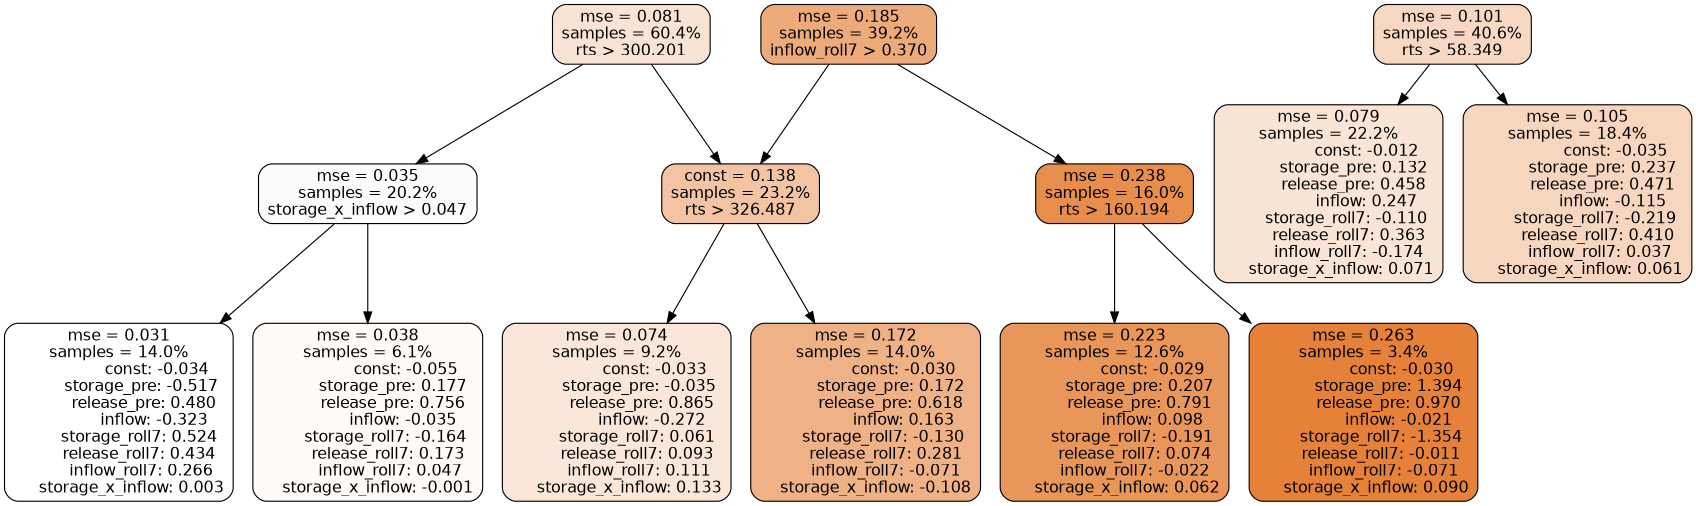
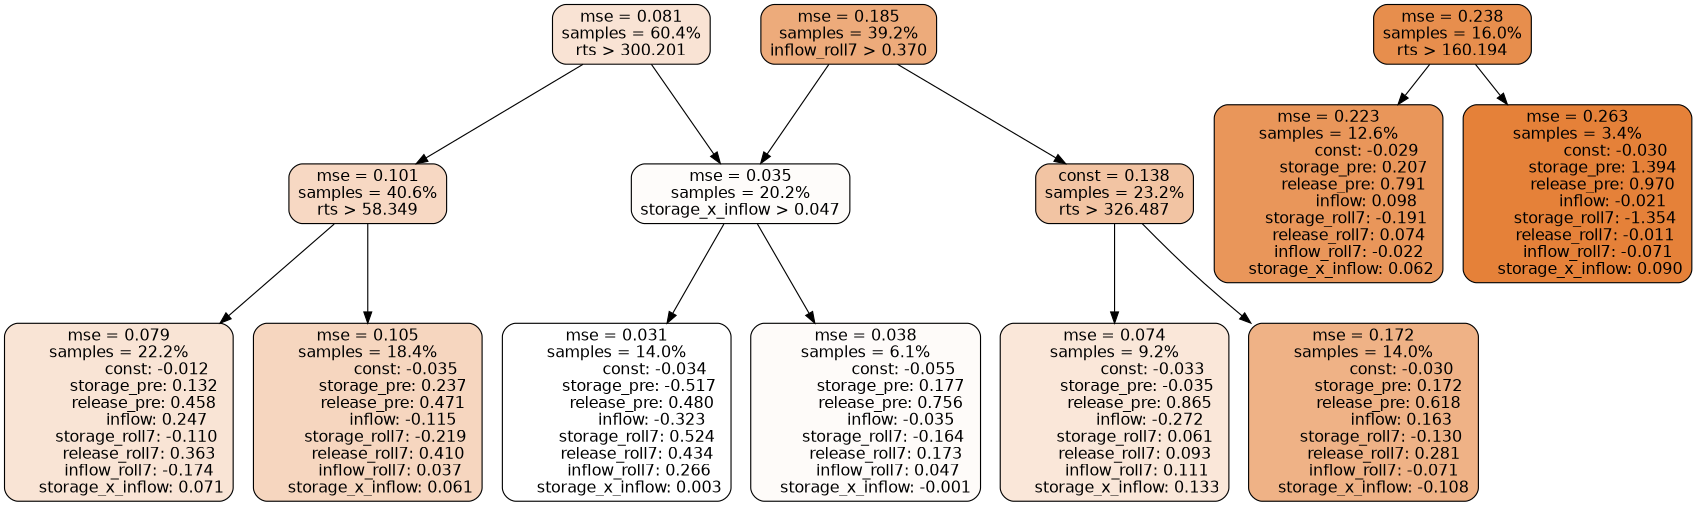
  digraph {
    node [color=black fontname=helvetica shape=rectangle style="filled, rounded"]
    edge [fontname=helvetica]
    n1 [fillcolor="#f9e3d4" label="mse = 0.081\nsamples = 60.4%\nrts > 300.201"]
    n2 [fillcolor="#fefcfa" label="mse = 0.035\nsamples = 20.2%\nstorage_x_inflow > 0.047"]
    n3 [fillcolor="#f7d8c3" label="mse = 0.101\nsamples = 40.6%\nrts > 58.349"]
    n4 [fillcolor="#edab7b" label="mse = 0.185\nsamples = 39.2%\ninflow_roll7 > 0.370"]
    n5 [fillcolor="#f2c4a3" label="const = 0.138\nsamples = 23.2%\nrts > 326.487"]
    n6 [fillcolor="#e78e4d" label="mse = 0.238\nsamples = 16.0%\nrts > 160.194"]
    n7 [fillcolor="#ffffff" label="mse = 0.031\nsamples = 14.0%\n               const: -0.034\n         storage_pre: -0.517\n          release_pre: 0.480\n              inflow: -0.323\n        storage_roll7: 0.524\n        release_roll7: 0.434\n         inflow_roll7: 0.266\n     storage_x_inflow: 0.003"]
    n8 [fillcolor="#fefbf9" label="mse = 0.038\nsamples = 6.1%\n               const: -0.055\n          storage_pre: 0.177\n          release_pre: 0.756\n              inflow: -0.035\n       storage_roll7: -0.164\n        release_roll7: 0.173\n         inflow_roll7: 0.047\n    storage_x_inflow: -0.001"]
    n9 [fillcolor="#f9e4d5" label="mse = 0.079\nsamples = 22.2%\n               const: -0.012\n          storage_pre: 0.132\n          release_pre: 0.458\n               inflow: 0.247\n       storage_roll7: -0.110\n        release_roll7: 0.363\n        inflow_roll7: -0.174\n     storage_x_inflow: 0.071"]
    n10 [fillcolor="#f6d6bf" label="mse = 0.105\nsamples = 18.4%\n               const: -0.035\n          storage_pre: 0.237\n          release_pre: 0.471\n              inflow: -0.115\n       storage_roll7: -0.219\n        release_roll7: 0.410\n         inflow_roll7: 0.037\n     storage_x_inflow: 0.061"]
    n11 [fillcolor="#fae7d9" label="mse = 0.074\nsamples = 9.2%\n               const: -0.033\n         storage_pre: -0.035\n          release_pre: 0.865\n              inflow: -0.272\n        storage_roll7: 0.061\n        release_roll7: 0.093\n         inflow_roll7: 0.111\n     storage_x_inflow: 0.133"]
    n12 [fillcolor="#efb286" label="mse = 0.172\nsamples = 14.0%\n               const: -0.030\n          storage_pre: 0.172\n          release_pre: 0.618\n               inflow: 0.163\n       storage_roll7: -0.130\n        release_roll7: 0.281\n        inflow_roll7: -0.071\n    storage_x_inflow: -0.108"]
    n13 [fillcolor="#e9965a" label="mse = 0.223\nsamples = 12.6%\n               const: -0.029\n          storage_pre: 0.207\n          release_pre: 0.791\n               inflow: 0.098\n       storage_roll7: -0.191\n        release_roll7: 0.074\n        inflow_roll7: -0.022\n     storage_x_inflow: 0.062"]
    n14 [fillcolor="#e58139" label="mse = 0.263\nsamples = 3.4%\n               const: -0.030\n          storage_pre: 1.394\n          release_pre: 0.970\n              inflow: -0.021\n       storage_roll7: -1.354\n       release_roll7: -0.011\n        inflow_roll7: -0.071\n     storage_x_inflow: 0.090"]
    n1 -> n2
-   n1 -> n5
+   n1 -> n3
    n2 -> n7
    n2 -> n8
    n3 -> n9
    n3 -> n10
    n4 -> n5
-   n4 -> n6
+   n4 -> n2
    n5 -> n11
    n5 -> n12
    n6 -> n13
    n6 -> n14
  }
